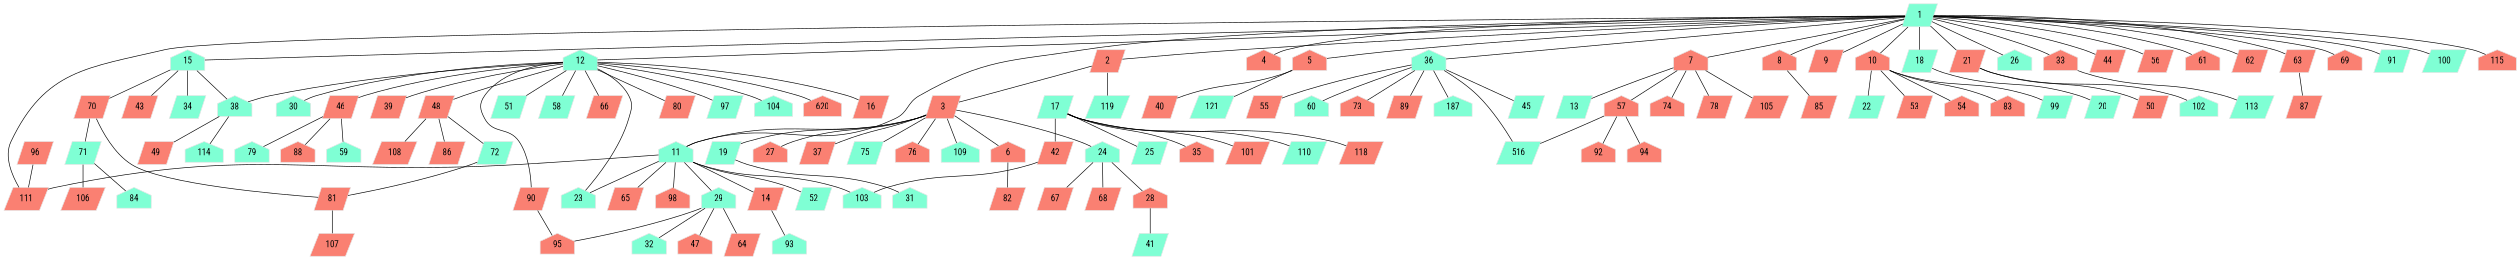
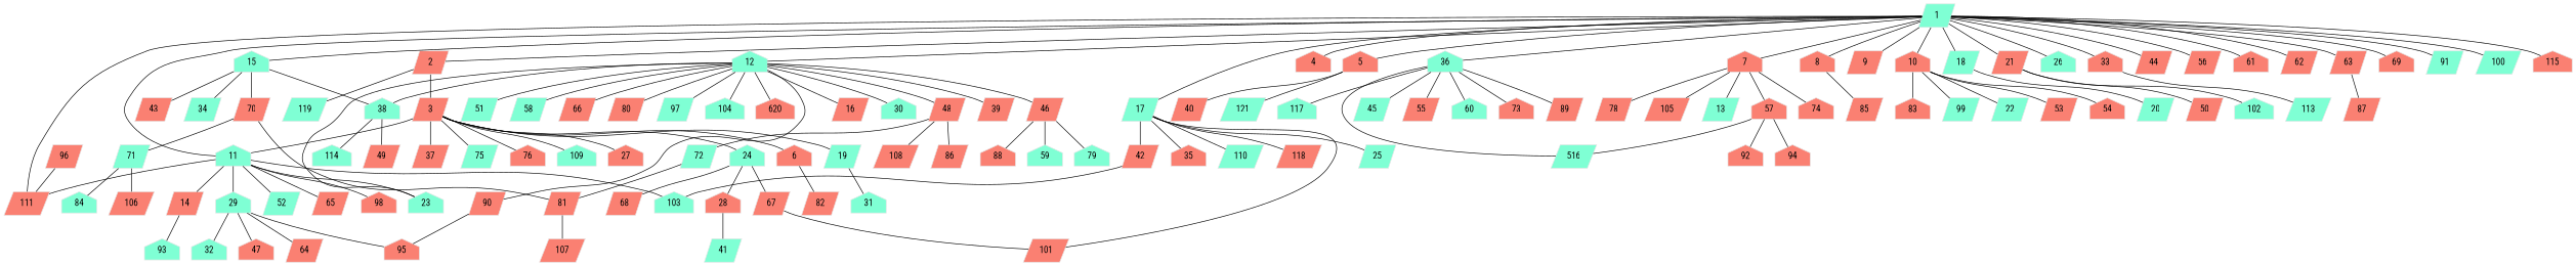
  graph {
    fontname="Roboto Condensed"
    node [color=gray90 fillcolor=salmon fontname="Roboto Condensed" shape=parallelogram style=filled]
    edge [fontname="Roboto Condensed"]
    1 [fillcolor=aquamarine]
    2
    4 [shape=house]
    5 [shape=house]
    7 [shape=house]
    8 [shape=house]
    9
    10 [shape=house]
    11 [fillcolor=aquamarine shape=house]
    12 [fillcolor=aquamarine shape=house]
    15 [fillcolor=aquamarine shape=house]
    17 [fillcolor=aquamarine]
    18 [fillcolor=aquamarine]
    21
    26 [fillcolor=aquamarine shape=house]
    33 [shape=house]
    36 [fillcolor=aquamarine shape=house]
    44
    56
    61 [shape=house]
    62
    63
    69 [shape=house]
    91 [fillcolor=aquamarine]
    100 [fillcolor=aquamarine]
    111
    115 [shape=house]
    3
    119 [fillcolor=aquamarine]
    40
    121 [fillcolor=aquamarine]
    13 [fillcolor=aquamarine]
    57 [shape=house]
    74 [shape=house]
    78
    105
    85
    22 [fillcolor=aquamarine]
    53
    54 [shape=house]
    83 [shape=house]
    99 [fillcolor=aquamarine]
    14
    23 [fillcolor=aquamarine shape=house]
    29 [fillcolor=aquamarine shape=house]
    52 [fillcolor=aquamarine]
    65
    98 [shape=house]
    103 [fillcolor=aquamarine shape=house]
    16
    30 [fillcolor=aquamarine shape=house]
    38 [fillcolor=aquamarine shape=house]
    39
    46
    48
    51 [fillcolor=aquamarine]
    58 [fillcolor=aquamarine]
    66
    80
    90
    97 [fillcolor=aquamarine]
    104 [fillcolor=aquamarine shape=house]
    n63 [label=620 shape=house]
    34 [fillcolor=aquamarine]
    43
    70
    25 [fillcolor=aquamarine]
    35 [shape=house]
    42
    101
    110 [fillcolor=aquamarine]
    118
    20 [fillcolor=aquamarine]
    50
    102 [fillcolor=aquamarine shape=house]
    113 [fillcolor=aquamarine]
    45 [fillcolor=aquamarine]
    55
    60 [fillcolor=aquamarine shape=house]
    73 [shape=house]
    89
    n82 [fillcolor=aquamarine label=516]
-   117 [fillcolor=aquamarine shape=house label=187]
+   117 [fillcolor=aquamarine shape=house]
    87
    6 [shape=house]
    19 [fillcolor=aquamarine]
    24 [fillcolor=aquamarine shape=house]
    27 [shape=house]
    37
    75 [fillcolor=aquamarine]
    76 [shape=house]
    109 [fillcolor=aquamarine shape=house]
    82
    31 [fillcolor=aquamarine shape=house]
    28 [shape=house]
    67
    68
    92 [shape=house]
    94 [shape=house]
    93 [fillcolor=aquamarine shape=house]
    32 [fillcolor=aquamarine shape=house]
    47 [shape=house]
    64
    95 [shape=house]
    96
    49
    114 [fillcolor=aquamarine shape=house]
    59 [fillcolor=aquamarine shape=house]
    79 [fillcolor=aquamarine shape=house]
    88 [shape=house]
    72 [fillcolor=aquamarine]
    86
    108
    71 [fillcolor=aquamarine]
    81
    41 [fillcolor=aquamarine]
    84 [fillcolor=aquamarine shape=house]
    106
    107
    1 -- 2
    1 -- 4
    1 -- 5
    1 -- 7
    1 -- 8
    1 -- 9
    1 -- 10
    1 -- 11
    1 -- 12
    1 -- 15
+   1 -- 17
    1 -- 18
    1 -- 21
    1 -- 26
    1 -- 33
    1 -- 36
    1 -- 44
    1 -- 56
    1 -- 61
    1 -- 62
    1 -- 63
    1 -- 69
    1 -- 91
    1 -- 100
    1 -- 111
    1 -- 115
    2 -- 3
    2 -- 119
    5 -- 40
    5 -- 121
    7 -- 13
    7 -- 57
    7 -- 74
    7 -- 78
    7 -- 105
    8 -- 85
    10 -- 22
    10 -- 53
    10 -- 54
    10 -- 83
    10 -- 99
    11 -- 111
    11 -- 14
    11 -- 23
    11 -- 29
    11 -- 52
    11 -- 65
    11 -- 98
    11 -- 103
    12 -- 23
    12 -- 16
    12 -- 30
    12 -- 38
    12 -- 39
    12 -- 46
    12 -- 48
    12 -- 51
    12 -- 58
    12 -- 66
    12 -- 80
    12 -- 90
    12 -- 97
    12 -- 104
    12 -- n63
    15 -- 38
    15 -- 34
    15 -- 43
    15 -- 70
    17 -- 25
    17 -- 35
    17 -- 42
    17 -- 101
    17 -- 110
    17 -- 118
    18 -- 20
    21 -- 50
    21 -- 102
    33 -- 113
    36 -- 45
    36 -- 55
    36 -- 60
    36 -- 73
    36 -- 89
    36 -- n82
    36 -- 117
    63 -- 87
    3 -- 11
    3 -- 6
    3 -- 19
    3 -- 24
    3 -- 27
    3 -- 37
    3 -- 75
    3 -- 76
    3 -- 109
    57 -- n82
    57 -- 92
    57 -- 94
    14 -- 93
    29 -- 32
    29 -- 47
    29 -- 64
    29 -- 95
    38 -- 49
    38 -- 114
    46 -- 59
    46 -- 79
    46 -- 88
    48 -- 72
    48 -- 86
    48 -- 108
    90 -- 95
    70 -- 71
    70 -- 81
    42 -- 103
    6 -- 82
    19 -- 31
    24 -- 28
    24 -- 67
    24 -- 68
    28 -- 41
+   67 -- 101
    96 -- 111
    72 -- 81
    71 -- 84
    71 -- 106
    81 -- 107
  }
